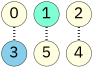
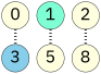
  graph {
    fontname="IBM Plex Sans"
    splines=true
    node [color=black fillcolor=lightyellow fixedsize=true fontname="IBM Plex Sans" fontsize=42 penwidth=1 shape=circle style=filled]
    edge [color=black fontname="IBM Plex Sans" penwidth=6 style=dotted]
    0 [height=0.91667 width=0.91667]
    3 [fillcolor=skyblue height=0.91667 width=0.91667]
    5 [height=0.91667 width=0.91667]
    1 [fillcolor=aquamarine height=0.91667 width=0.91667]
-   4 [height=0.91667 width=0.91667]
+   4 [height=0.91667 width=0.91667 label=8]
    2 [height=0.91667 width=0.91667]
    0 -- 3
    1 -- 5
    2 -- 4
  }
